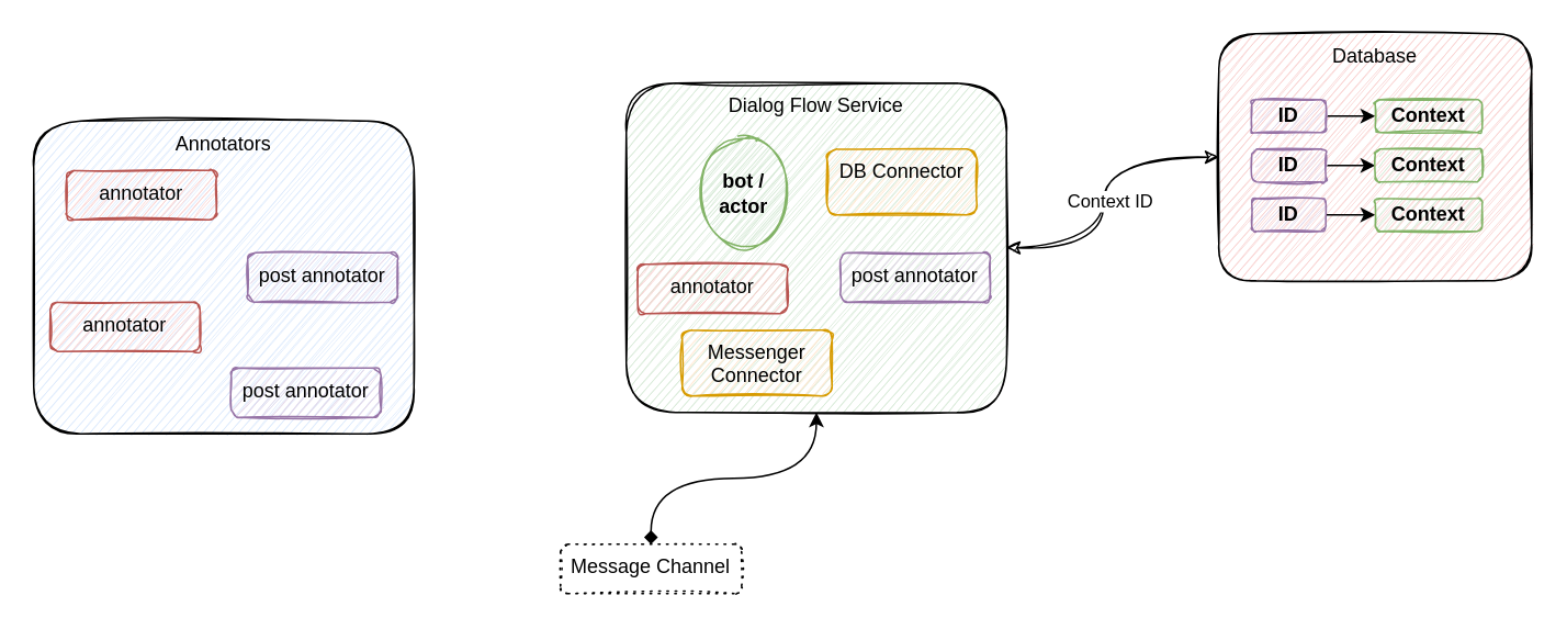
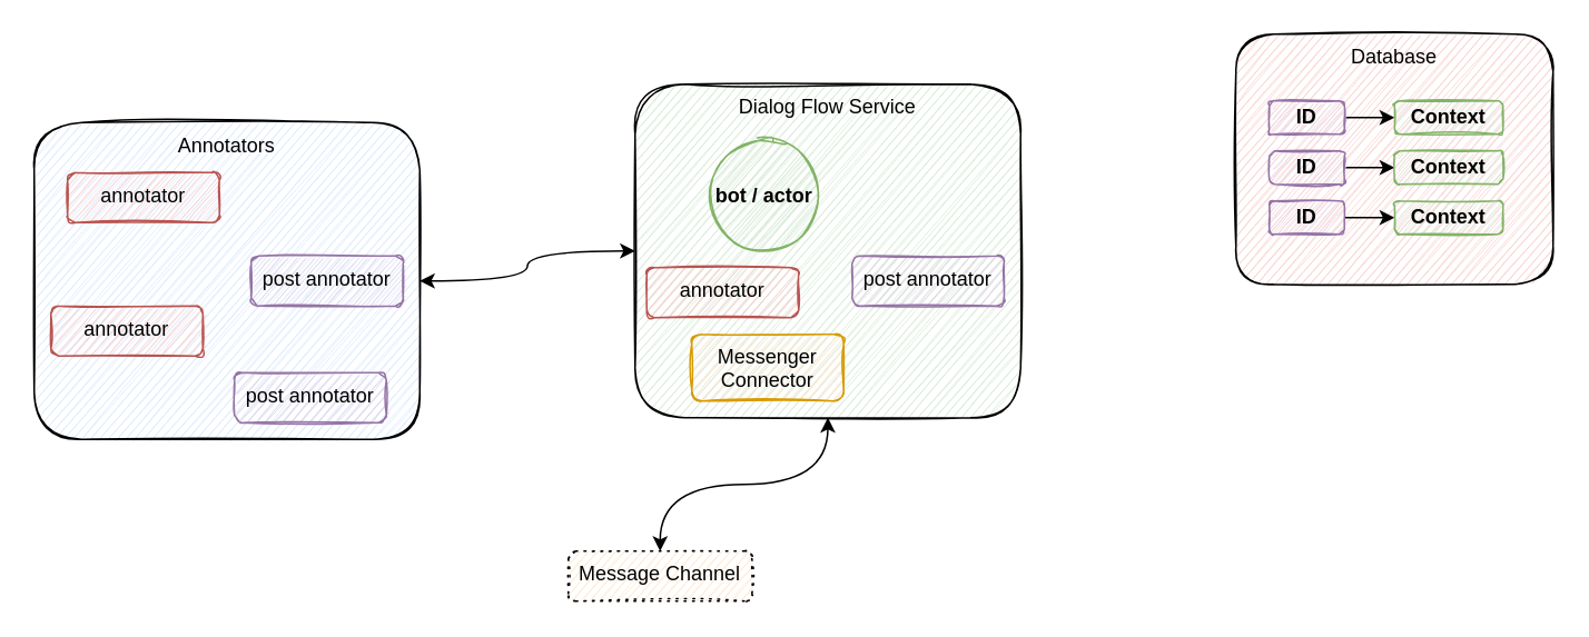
  <mxCell id="0" />
  <mxCell id="1" parent="0" />
- <mxCell id="2" style="edgeStyle=orthogonalEdgeStyle;sketch=1;html=1;exitX=1;exitY=0.5;exitDx=0;exitDy=0;entryX=0;entryY=0.5;entryDx=0;entryDy=0;curved=1;startArrow=classic;startFill=1;" parent="1" source="6" target="7" edge="1"><mxGeometry relative="1" as="geometry"><Array as="points"><mxPoint x="670" y="150" /></Array></mxGeometry></mxCell>
- <mxCell id="3" value="Context ID" style="edgeLabel;html=1;align=center;verticalAlign=middle;resizable=0;points=[];" parent="2" vertex="1" connectable="0"><mxGeometry x="-0.047" y="-2" relative="1" as="geometry"><mxPoint x="1" as="offset" /></mxGeometry></mxCell>
- <mxCell id="5" style="edgeStyle=orthogonalEdgeStyle;curved=1;html=1;exitX=0.5;exitY=1;exitDx=0;exitDy=0;startArrow=classic;startFill=1;entryX=0.5;entryY=0;entryDx=0;entryDy=0;endArrow=diamond;" parent="1" source="6" target="27" edge="1"><mxGeometry relative="1" as="geometry"><mxPoint x="496" y="320" as="targetPoint" /></mxGeometry></mxCell>
+ <mxCell id="4" style="edgeStyle=orthogonalEdgeStyle;html=1;exitX=0;exitY=0.5;exitDx=0;exitDy=0;entryX=1;entryY=0.5;entryDx=0;entryDy=0;curved=1;startArrow=classic;startFill=1;" parent="1" source="6" target="18" edge="1"><mxGeometry relative="1" as="geometry" /></mxCell>
+ <mxCell id="5" style="edgeStyle=orthogonalEdgeStyle;curved=1;html=1;exitX=0.5;exitY=1;exitDx=0;exitDy=0;startArrow=classic;startFill=1;entryX=0.5;entryY=0;entryDx=0;entryDy=0;" parent="1" source="6" target="27" edge="1"><mxGeometry relative="1" as="geometry"><mxPoint x="496" y="320" as="targetPoint" /></mxGeometry></mxCell>
  <mxCell id="6" value="Dialog Flow Service" style="rounded=1;whiteSpace=wrap;html=1;sketch=1;verticalAlign=top;fillColor=#d5e8d4;" parent="1" vertex="1"><mxGeometry x="380" y="50" width="231" height="200" as="geometry" /></mxCell>
  <mxCell id="7" value="Database" style="rounded=1;whiteSpace=wrap;html=1;sketch=1;verticalAlign=top;fillColor=#f8cecc;" parent="1" vertex="1"><mxGeometry x="740" y="20" width="190" height="150" as="geometry" /></mxCell>
  <mxCell id="8" style="edgeStyle=orthogonalEdgeStyle;curved=1;html=1;exitX=1;exitY=0.5;exitDx=0;exitDy=0;entryX=0;entryY=0.5;entryDx=0;entryDy=0;" parent="1" source="9" target="10" edge="1"><mxGeometry relative="1" as="geometry" /></mxCell>
  <mxCell id="9" value="&lt;b&gt;ID&lt;/b&gt;" style="rounded=1;whiteSpace=wrap;html=1;fillColor=#e1d5e7;strokeColor=#9673a6;sketch=1;" parent="1" vertex="1"><mxGeometry x="760" y="60" width="45" height="20" as="geometry" /></mxCell>
  <mxCell id="10" value="&lt;b&gt;Context&lt;/b&gt;" style="rounded=1;whiteSpace=wrap;html=1;fillColor=#d5e8d4;strokeColor=#82b366;sketch=1;" parent="1" vertex="1"><mxGeometry x="835" y="60" width="65" height="20" as="geometry" /></mxCell>
  <mxCell id="11" style="edgeStyle=orthogonalEdgeStyle;curved=1;html=1;exitX=1;exitY=0.5;exitDx=0;exitDy=0;entryX=0;entryY=0.5;entryDx=0;entryDy=0;" parent="1" source="12" target="13" edge="1"><mxGeometry relative="1" as="geometry" /></mxCell>
  <mxCell id="12" value="&lt;b&gt;ID&lt;/b&gt;" style="rounded=1;whiteSpace=wrap;html=1;fillColor=#e1d5e7;strokeColor=#9673a6;sketch=1;" parent="1" vertex="1"><mxGeometry x="760" y="90" width="45" height="20" as="geometry" /></mxCell>
  <mxCell id="13" value="&lt;b&gt;Context&lt;/b&gt;" style="rounded=1;whiteSpace=wrap;html=1;fillColor=#d5e8d4;strokeColor=#82b366;sketch=1;" parent="1" vertex="1"><mxGeometry x="835" y="90" width="65" height="20" as="geometry" /></mxCell>
  <mxCell id="14" style="edgeStyle=orthogonalEdgeStyle;curved=1;html=1;exitX=1;exitY=0.5;exitDx=0;exitDy=0;entryX=0;entryY=0.5;entryDx=0;entryDy=0;" parent="1" source="15" target="16" edge="1"><mxGeometry relative="1" as="geometry" /></mxCell>
  <mxCell id="15" value="&lt;b&gt;ID&lt;/b&gt;" style="rounded=1;whiteSpace=wrap;html=1;fillColor=#e1d5e7;strokeColor=#9673a6;sketch=1;" parent="1" vertex="1"><mxGeometry x="760" y="120" width="45" height="20" as="geometry" /></mxCell>
  <mxCell id="16" value="&lt;b&gt;Context&lt;/b&gt;" style="rounded=1;whiteSpace=wrap;html=1;fillColor=#d5e8d4;strokeColor=#82b366;sketch=1;" parent="1" vertex="1"><mxGeometry x="835" y="120" width="65" height="20" as="geometry" /></mxCell>
- <mxCell id="17" value="&lt;b&gt;bot / actor&lt;/b&gt;" style="ellipse;whiteSpace=wrap;html=1;aspect=fixed;fillColor=#d5e8d4;strokeColor=#82b366;sketch=1;" parent="1" vertex="1"><mxGeometry x="424" y="83" width="55" height="67" as="geometry" /></mxCell>
+ <mxCell id="17" value="&lt;b&gt;bot / actor&lt;/b&gt;" style="ellipse;whiteSpace=wrap;html=1;aspect=fixed;fillColor=#d5e8d4;strokeColor=#82b366;sketch=1;" parent="1" vertex="1"><mxGeometry x="424" y="83" width="67" height="67" as="geometry" /></mxCell>
  <mxCell id="18" value="Annotators" style="rounded=1;whiteSpace=wrap;html=1;sketch=1;verticalAlign=top;fillColor=#dae8fc;" parent="1" vertex="1"><mxGeometry x="20" y="73" width="231" height="190" as="geometry" /></mxCell>
  <mxCell id="19" value="annotator" style="rounded=1;whiteSpace=wrap;html=1;sketch=1;verticalAlign=top;fillColor=#f8cecc;strokeColor=#b85450;" parent="1" vertex="1"><mxGeometry x="40" y="103" width="91" height="30" as="geometry" /></mxCell>
  <mxCell id="20" value="post annotator" style="rounded=1;whiteSpace=wrap;html=1;sketch=1;verticalAlign=top;fillColor=#e1d5e7;strokeColor=#9673a6;" parent="1" vertex="1"><mxGeometry x="150" y="153" width="91" height="30" as="geometry" /></mxCell>
  <mxCell id="21" value="annotator" style="rounded=1;whiteSpace=wrap;html=1;sketch=1;verticalAlign=top;fillColor=#f8cecc;strokeColor=#b85450;" parent="1" vertex="1"><mxGeometry x="30" y="183" width="91" height="30" as="geometry" /></mxCell>
  <mxCell id="22" value="post annotator" style="rounded=1;whiteSpace=wrap;html=1;sketch=1;verticalAlign=top;fillColor=#e1d5e7;strokeColor=#9673a6;" parent="1" vertex="1"><mxGeometry x="140" y="223" width="91" height="30" as="geometry" /></mxCell>
  <mxCell id="23" value="annotator" style="rounded=1;whiteSpace=wrap;html=1;sketch=1;verticalAlign=top;fillColor=#f8cecc;strokeColor=#b85450;" parent="1" vertex="1"><mxGeometry x="387" y="160" width="91" height="30" as="geometry" /></mxCell>
  <mxCell id="24" value="post annotator" style="rounded=1;whiteSpace=wrap;html=1;sketch=1;verticalAlign=top;fillColor=#e1d5e7;strokeColor=#9673a6;" parent="1" vertex="1"><mxGeometry x="510" y="153" width="91" height="30" as="geometry" /></mxCell>
  <mxCell id="25" value="Messenger Connector" style="rounded=1;whiteSpace=wrap;html=1;sketch=1;verticalAlign=top;fillColor=#ffe6cc;strokeColor=#d79b00;" parent="1" vertex="1"><mxGeometry x="414" y="200" width="91" height="40" as="geometry" /></mxCell>
- <mxCell id="26" value="DB Connector" style="rounded=1;whiteSpace=wrap;html=1;sketch=1;verticalAlign=top;fillColor=#ffe6cc;strokeColor=#d79b00;" parent="1" vertex="1"><mxGeometry x="502" y="90" width="91" height="40" as="geometry" /></mxCell>
- <mxCell id="27" value="Message Channel" style="rounded=1;whiteSpace=wrap;html=1;sketch=1;verticalAlign=top;dashed=1;dashPattern=1 4;" parent="1" vertex="1"><mxGeometry x="340" y="330" width="110" height="30" as="geometry" /></mxCell>
+ <mxCell id="27" value="Message Channel" style="rounded=1;whiteSpace=wrap;html=1;sketch=1;verticalAlign=top;dashed=1;dashPattern=1 4;fillColor=#ffe6cc;" parent="1" vertex="1"><mxGeometry x="340" y="330" width="110" height="30" as="geometry" /></mxCell>
